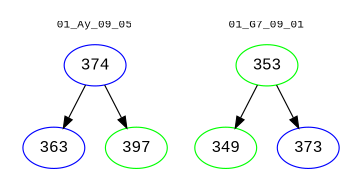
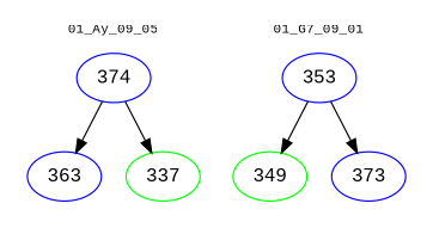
  digraph {
    fontname="Liberation Mono"
    node [color=blue fontname="Liberation Mono"]
    edge [color=black fontname="Liberation Mono"]
    n1 [label=374]
    n2 [label=363]
-   n3 [color=green label=397]
-   n4 [color=green label=353]
+   n3 [color=green label=337]
+   n4 [label=353]
    n5 [color=green label=349]
    n6 [label=373]
    subgraph cluster_1 {
      color=white
      fontsize=10
      label="01_Ay_09_05"
      n1
      n2
      n3
    }
    subgraph cluster_2 {
      color=white
      fontsize=10
      label="01_G7_09_01"
      n4
      n5
      n6
    }
    n1 -> n2
    n1 -> n3
    n4 -> n5
    n4 -> n6
  }
